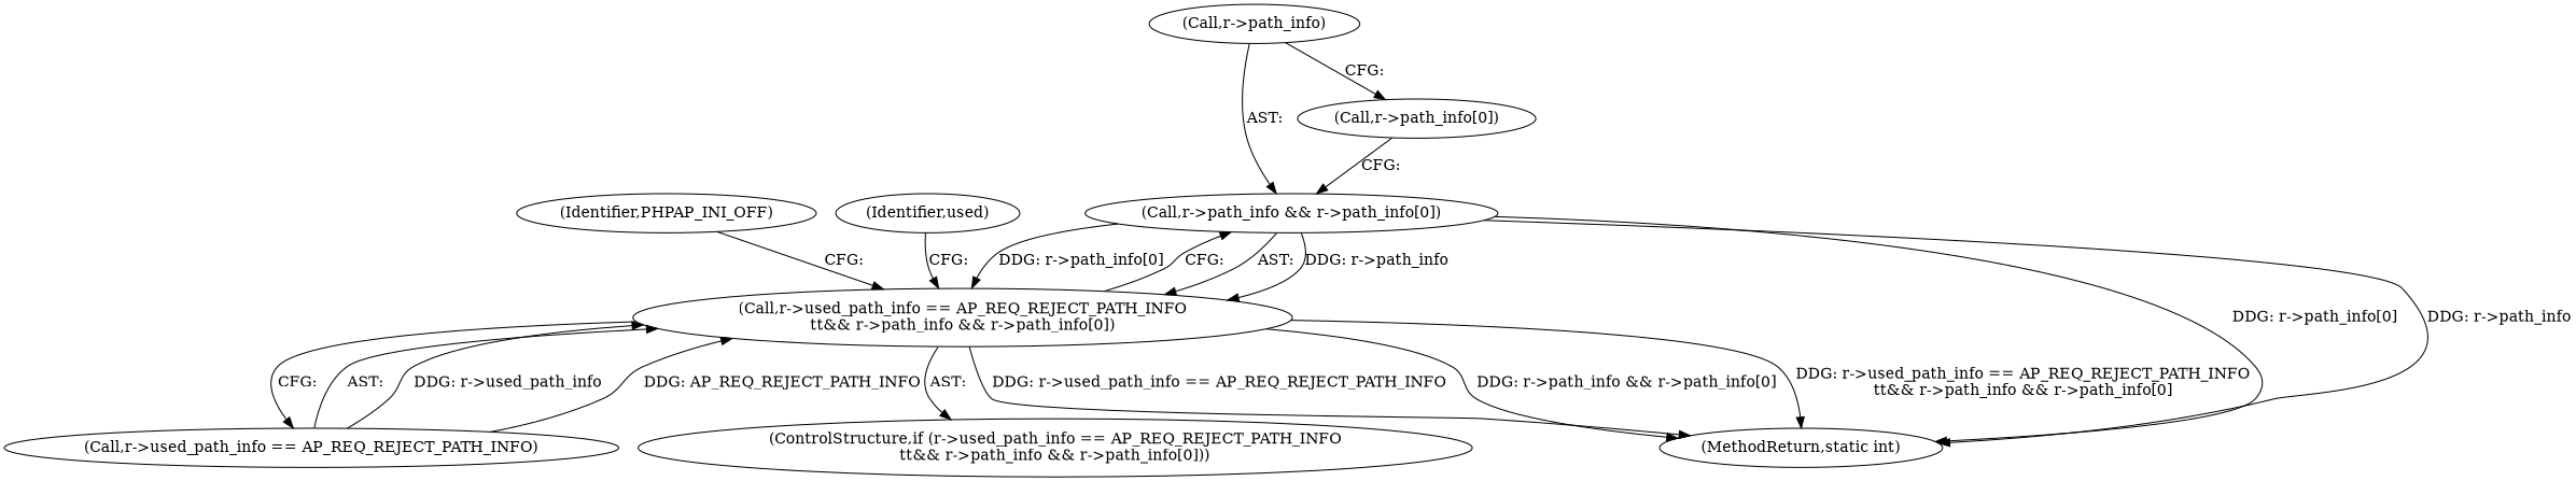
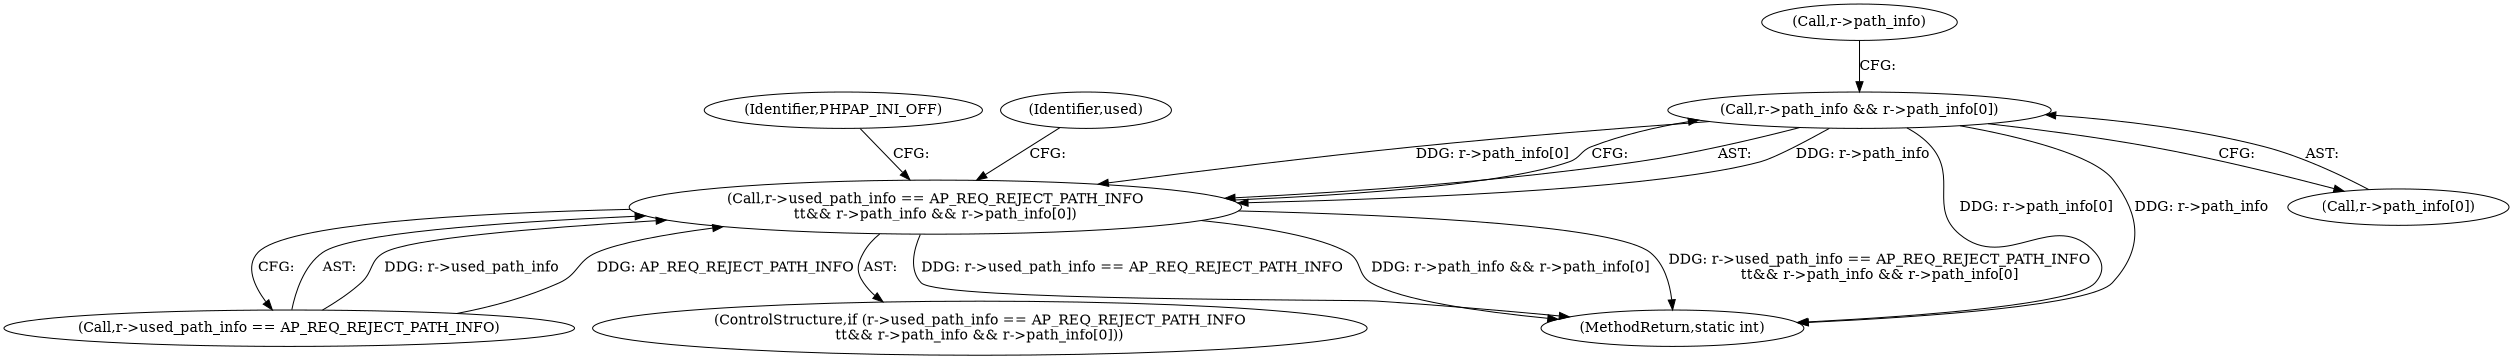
  digraph {
    n1 [label="(Call,r->path_info && r->path_info[0])"]
    n2 [label="(Call,r->used_path_info == AP_REQ_REJECT_PATH_INFO\n\t\t&& r->path_info && r->path_info[0])"]
    n3 [label="(MethodReturn,static int)"]
    n4 [label="(Call,r->path_info[0])"]
    n5 [label="(Call,r->used_path_info == AP_REQ_REJECT_PATH_INFO)"]
    n6 [label="(ControlStructure,if (r->used_path_info == AP_REQ_REJECT_PATH_INFO\n\t\t&& r->path_info && r->path_info[0]))"]
    n7 [label="(Call,r->path_info)"]
    n8 [label="(Identifier,PHPAP_INI_OFF)"]
    n9 [label="(Identifier,used)"]
    n1 -> n2 [label="AST: "]
    n1 -> n2 [label="DDG: r->path_info"]
    n1 -> n2 [label="DDG: r->path_info[0]"]
    n1 -> n3 [label="DDG: r->path_info[0]"]
    n1 -> n3 [label="DDG: r->path_info"]
-   n7 -> n4 [label="CFG: "]
+   n1 -> n4 [label="CFG: "]
    n2 -> n1 [label="CFG: "]
    n2 -> n3 [label="DDG: r->path_info && r->path_info[0]"]
    n2 -> n3 [label="DDG: r->used_path_info == AP_REQ_REJECT_PATH_INFO\n\t\t&& r->path_info && r->path_info[0]"]
    n2 -> n3 [label="DDG: r->used_path_info == AP_REQ_REJECT_PATH_INFO"]
    n2 -> n5 [label="CFG: "]
    n2 -> n6 [label="AST: "]
-   n4 -> n1 [label="CFG: "]
+   n4 -> n1 [label="AST: "]
    n5 -> n2 [label="AST: "]
    n5 -> n2 [label="DDG: r->used_path_info"]
    n5 -> n2 [label="DDG: AP_REQ_REJECT_PATH_INFO"]
-   n7 -> n1 [label="AST: "]
+   n7 -> n1 [label="CFG: "]
    n8 -> n2 [label="CFG: "]
    n9 -> n2 [label="CFG: "]
  }
